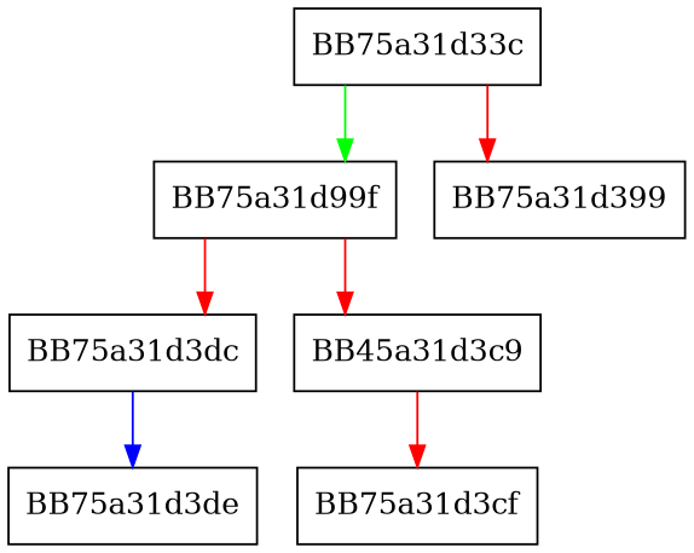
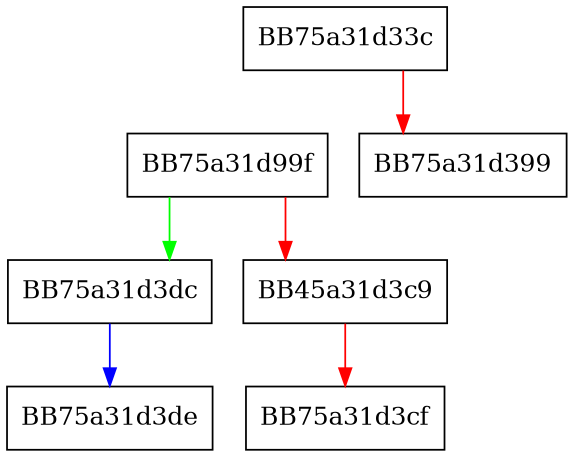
  digraph {
    splines=ortho
    node [shape=box]
    edge [color=red]
    n1 [label=BB75a31d33c]
    n2 [label=BB75a31d99f]
    BB75a31d399
    BB75a31d3dc
    n5 [label=BB45a31d3c9]
    BB75a31d3de
    BB75a31d3cf
-   n1 -> n2 [color=green]
    n1 -> BB75a31d399
-   n2 -> BB75a31d3dc
+   n2 -> BB75a31d3dc [color=green]
    n2 -> n5
    BB75a31d3dc -> BB75a31d3de [color=blue]
    n5 -> BB75a31d3cf
  }
